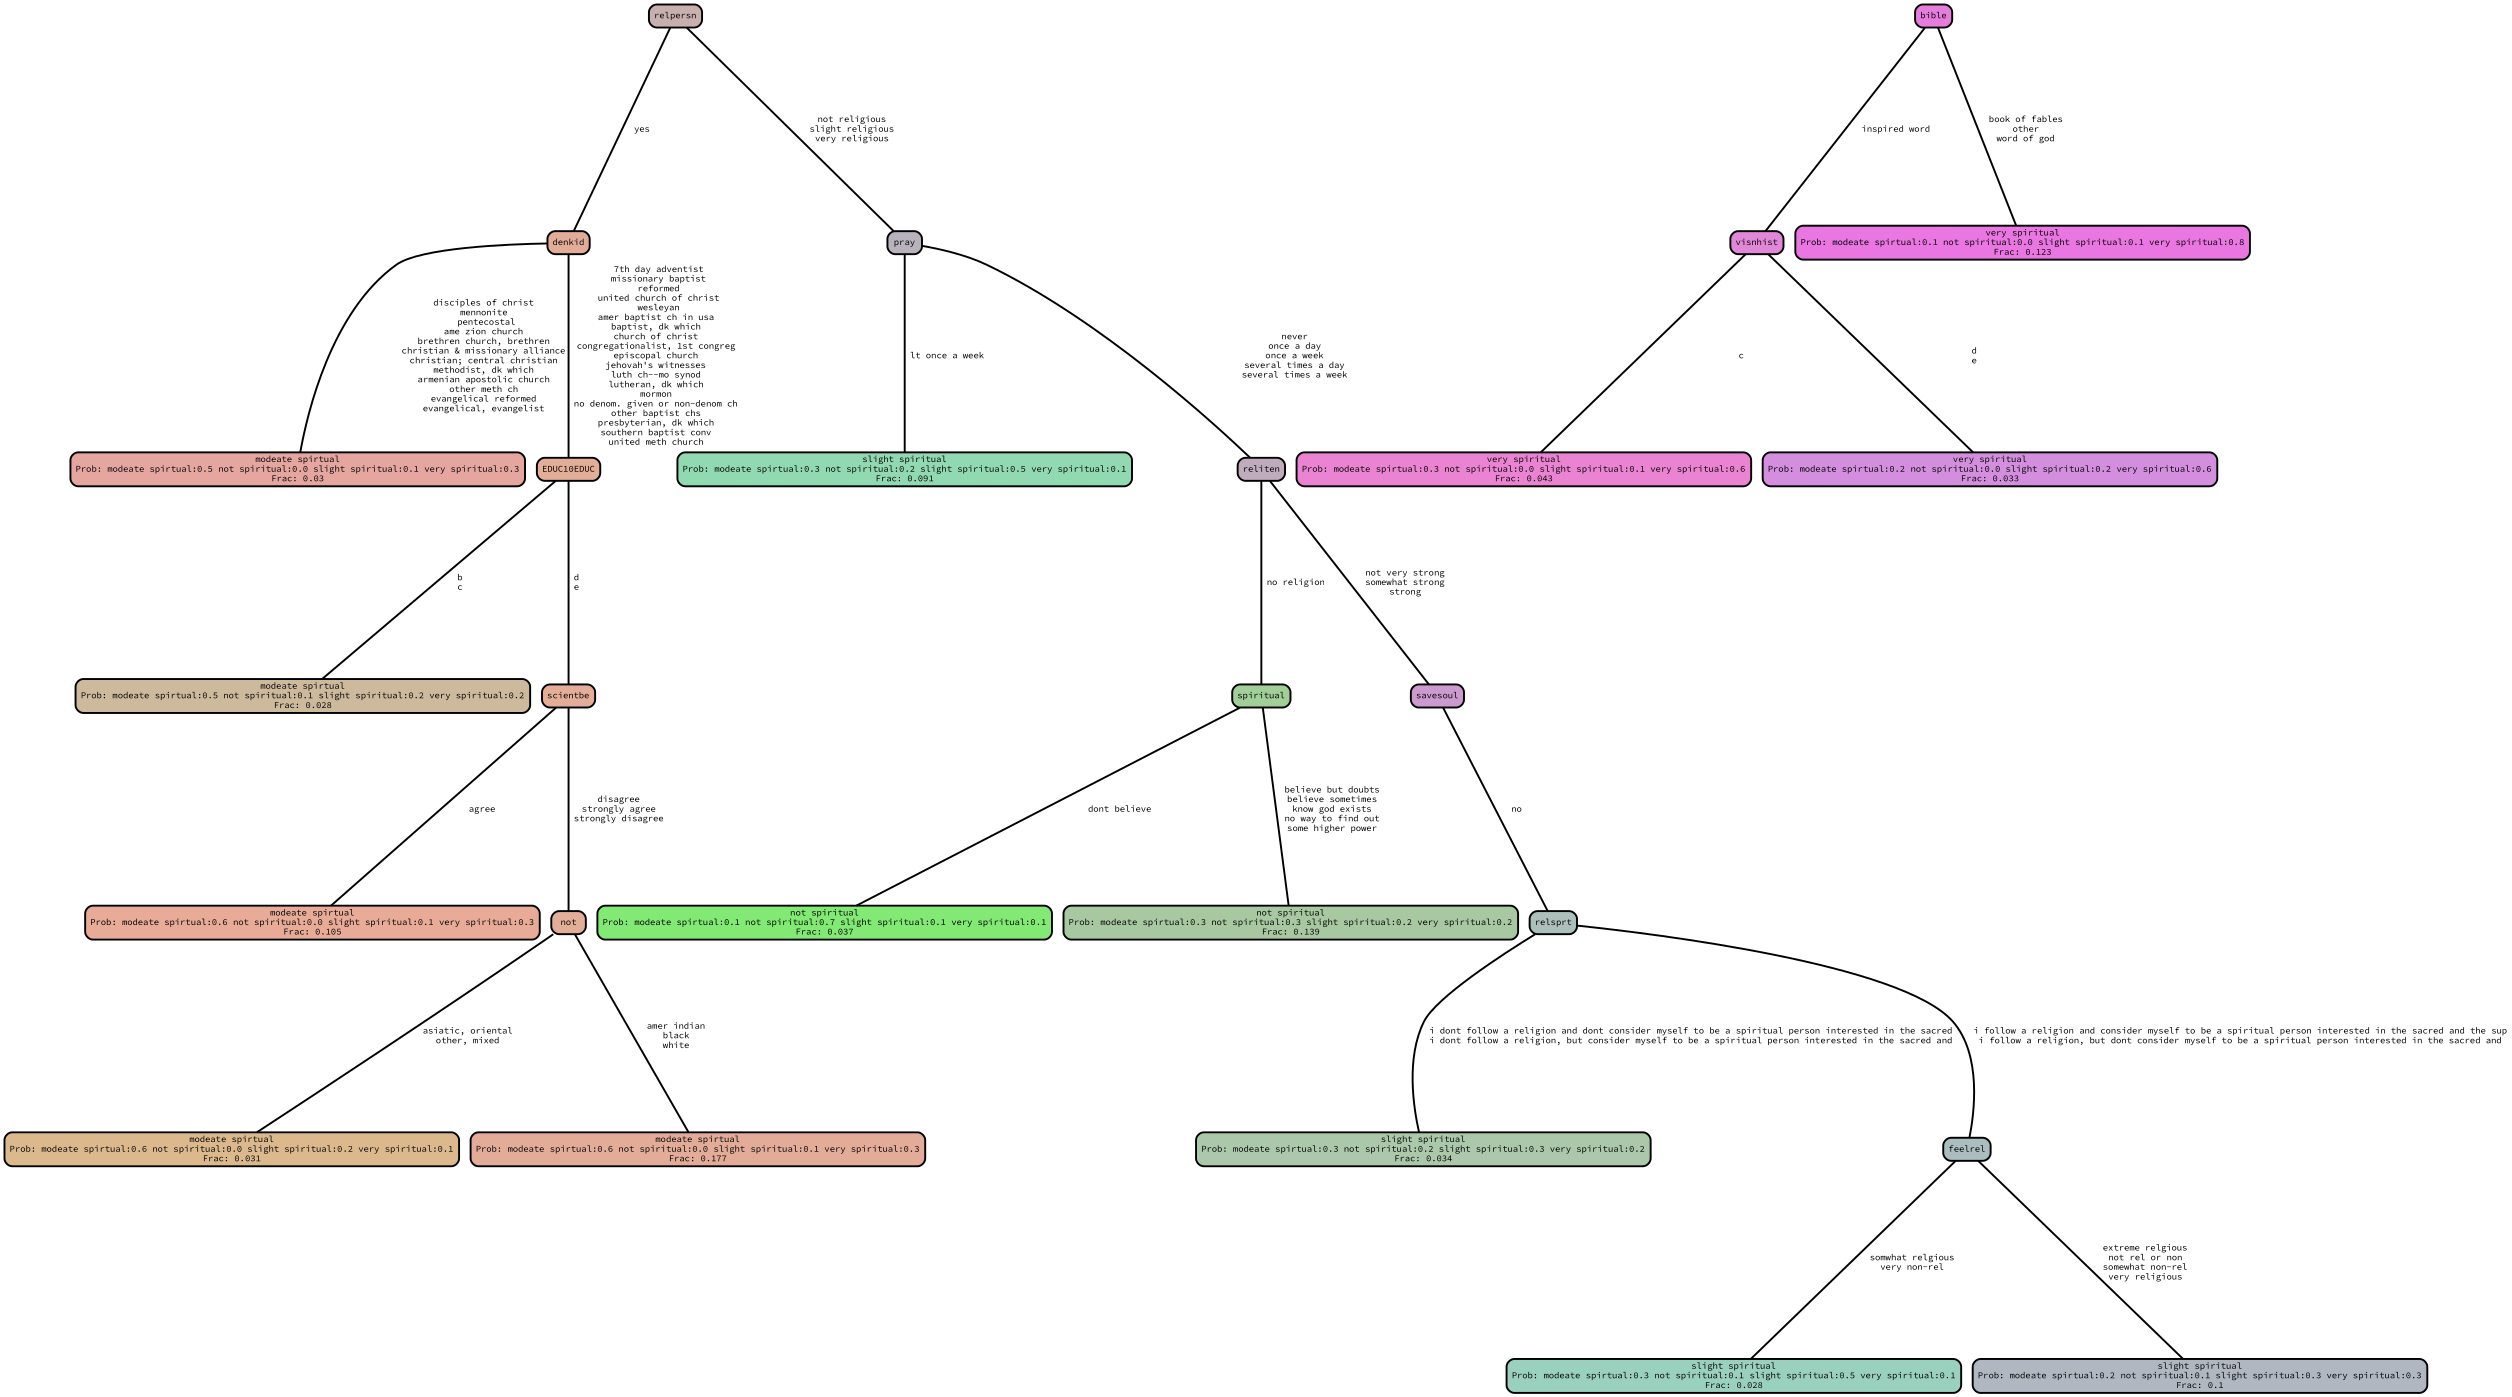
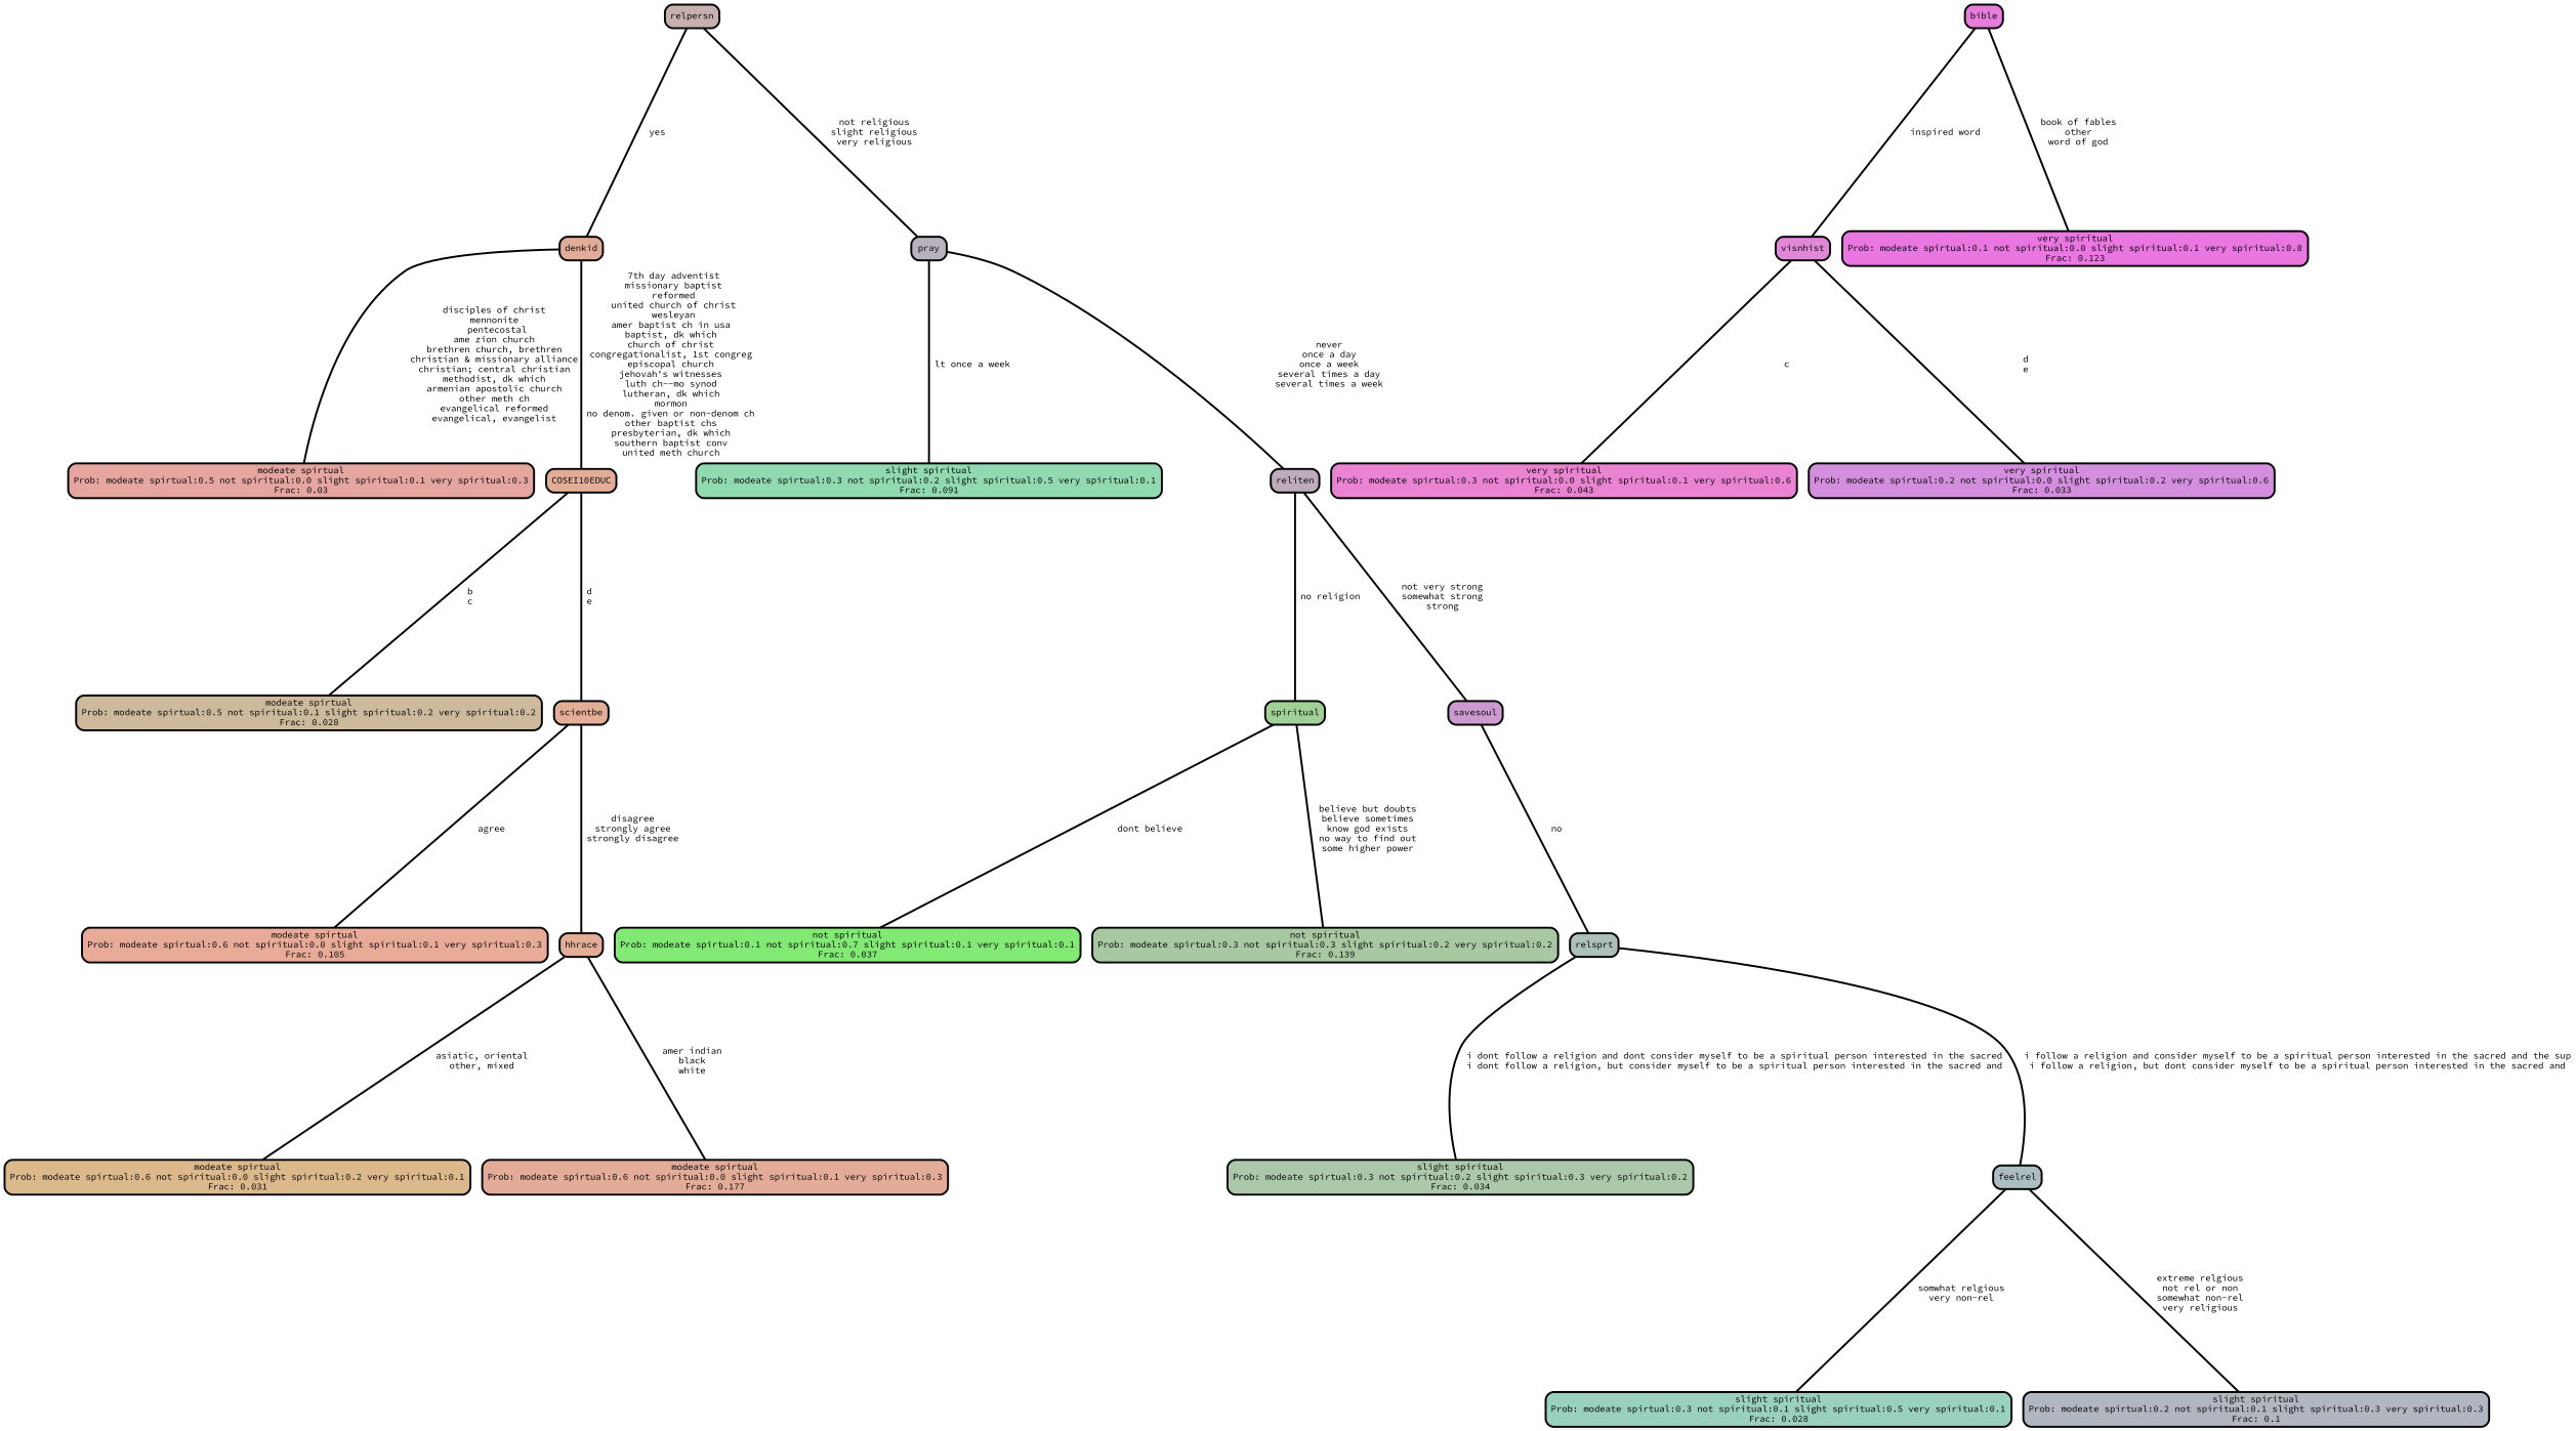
  graph {
    fontname="Source Code Pro"
    ranksep="0 equally"
    splines=straight
    node [color=black fillcolor="#e2ae97" fontcolor=black fontname="Source Code Pro" penwidth=3 shape=box style="filled, rounded"]
    edge [color=black fontname="Source Code Pro" penwidth=3]
    n1 [fillcolor="#e5a6a0" label="modeate spirtual\nProb: modeate spirtual:0.5 not spiritual:0.0 slight spiritual:0.1 very spiritual:0.3\nFrac: 0.03"]
    n2 [fillcolor="#e2ad98" label=denkid]
-   n3 [label=EDUC10EDUC]
+   n3 [label=COSEI10EDUC]
    n4 [fillcolor="#cdb99c" label="modeate spirtual\nProb: modeate spirtual:0.5 not spiritual:0.1 slight spiritual:0.2 very spiritual:0.2\nFrac: 0.028"]
    n5 [fillcolor="#e3ad97" label=scientbe]
    n6 [fillcolor="#e7ab97" label="modeate spirtual\nProb: modeate spirtual:0.6 not spiritual:0.0 slight spiritual:0.1 very spiritual:0.3\nFrac: 0.105"]
-   n7 [label=not]
+   n7 [label=hhrace]
    n8 [fillcolor="#dcb98d" label="modeate spirtual\nProb: modeate spirtual:0.6 not spiritual:0.0 slight spiritual:0.2 very spiritual:0.1\nFrac: 0.031"]
    n9 [fillcolor="#e3ac99" label="modeate spirtual\nProb: modeate spirtual:0.6 not spiritual:0.0 slight spiritual:0.1 very spiritual:0.3\nFrac: 0.177"]
    n10 [fillcolor="#c7b0ae" label=relpersn]
    n11 [fillcolor="#b7b2bb" label=pray]
    n12 [fillcolor="#91d9b1" label="slight spiritual\nProb: modeate spirtual:0.3 not spiritual:0.2 slight spiritual:0.5 very spiritual:0.1\nFrac: 0.091"]
    n13 [fillcolor="#beacbc" label=reliten]
    n14 [fillcolor="#a0cf97" label=spiritual]
    n15 [fillcolor="#cc9ace" label=savesoul]
    n16 [fillcolor="#82ea74" label="not spiritual\nProb: modeate spirtual:0.1 not spiritual:0.7 slight spiritual:0.1 very spiritual:0.1\nFrac: 0.037"]
    n17 [fillcolor="#a8c8a1" label="not spiritual\nProb: modeate spirtual:0.3 not spiritual:0.3 slight spiritual:0.2 very spiritual:0.2\nFrac: 0.139"]
    n18 [fillcolor="#acbfbb" label=relsprt]
    n19 [fillcolor="#abc8aa" label="slight spiritual\nProb: modeate spirtual:0.3 not spiritual:0.2 slight spiritual:0.3 very spiritual:0.2\nFrac: 0.034"]
    n20 [fillcolor="#acbdc0" label=feelrel]
    n21 [fillcolor="#9ad1be" label="slight spiritual\nProb: modeate spirtual:0.3 not spiritual:0.1 slight spiritual:0.5 very spiritual:0.1\nFrac: 0.028"]
    n22 [fillcolor="#b1b7c1" label="slight spiritual\nProb: modeate spirtual:0.2 not spiritual:0.1 slight spiritual:0.3 very spiritual:0.3\nFrac: 0.1"]
    n23 [fillcolor="#e67ddd" label=bible]
    n24 [fillcolor="#e088d7" label=visnhist]
    n25 [fillcolor="#ea76e1" label="very spiritual\nProb: modeate spirtual:0.1 not spiritual:0.0 slight spiritual:0.1 very spiritual:0.8\nFrac: 0.123"]
    n26 [fillcolor="#ea83d2" label="very spiritual\nProb: modeate spirtual:0.3 not spiritual:0.0 slight spiritual:0.1 very spiritual:0.6\nFrac: 0.043"]
    n27 [fillcolor="#d38ede" label="very spiritual\nProb: modeate spirtual:0.2 not spiritual:0.0 slight spiritual:0.2 very spiritual:0.6\nFrac: 0.033"]
    subgraph sub_1 {
      rank=same
    }
    n2 -- n1 [label=" disciples of christ\n mennonite\n  pentecostal\n ame zion church\n brethren church, brethren\n christian & missionary alliance\n christian; central christian\n methodist, dk which\n armenian apostolic church\n other meth ch\n evangelical reformed\n evangelical, evangelist"]
    n2 -- n3 [label="  7th day adventist\n  missionary baptist\n  reformed\n  united church of christ\n  wesleyan\n amer baptist ch in usa\n baptist, dk which\n church of christ\n congregationalist, 1st congreg\n episcopal church\n jehovah's witnesses\n luth ch--mo synod\n lutheran, dk which\n mormon\n no denom. given or non-denom ch\n other baptist chs\n presbyterian, dk which\n southern baptist conv\n united meth church"]
    n3 -- n4 [label=" b\n c"]
    n3 -- n5 [label=" d\n e"]
    n5 -- n6 [label=" agree"]
    n5 -- n7 [label=" disagree\n strongly agree\n strongly disagree"]
    n7 -- n8 [label=" asiatic, oriental\n other, mixed"]
    n7 -- n9 [label=" amer indian\n black\n white"]
    n10 -- n2 [label=" yes"]
    n10 -- n11 [label=" not religious\n slight religious\n very religious"]
    n11 -- n12 [label=" lt once a week"]
    n11 -- n13 [label=" never\n once a day\n once a week\n several times a day\n several times a week"]
    n13 -- n14 [label=" no religion"]
    n13 -- n15 [label=" not very strong\n somewhat strong\n strong"]
    n14 -- n16 [label=" dont believe"]
    n14 -- n17 [label=" believe but doubts\n believe sometimes\n know god exists\n no way to find out\n some higher power"]
    n15 -- n18 [label=" no"]
    n18 -- n19 [label=" i dont follow a religion and dont consider myself to be a spiritual person interested in the sacred\n i dont follow a religion, but consider myself to be a spiritual person interested in the sacred and"]
    n18 -- n20 [label=" i follow a religion and consider myself to be a spiritual person interested in the sacred and the sup\n i follow a religion, but dont consider myself to be a spiritual person interested in the sacred and"]
    n20 -- n21 [label=" somwhat relgious\n very non-rel"]
    n20 -- n22 [label=" extreme relgious\n not rel or non\n somewhat non-rel\n very religious"]
    n23 -- n24 [label=" inspired word"]
    n23 -- n25 [label=" book of fables\n other\n word of god"]
    n24 -- n26 [label=" c"]
    n24 -- n27 [label=" d\n e"]
  }
